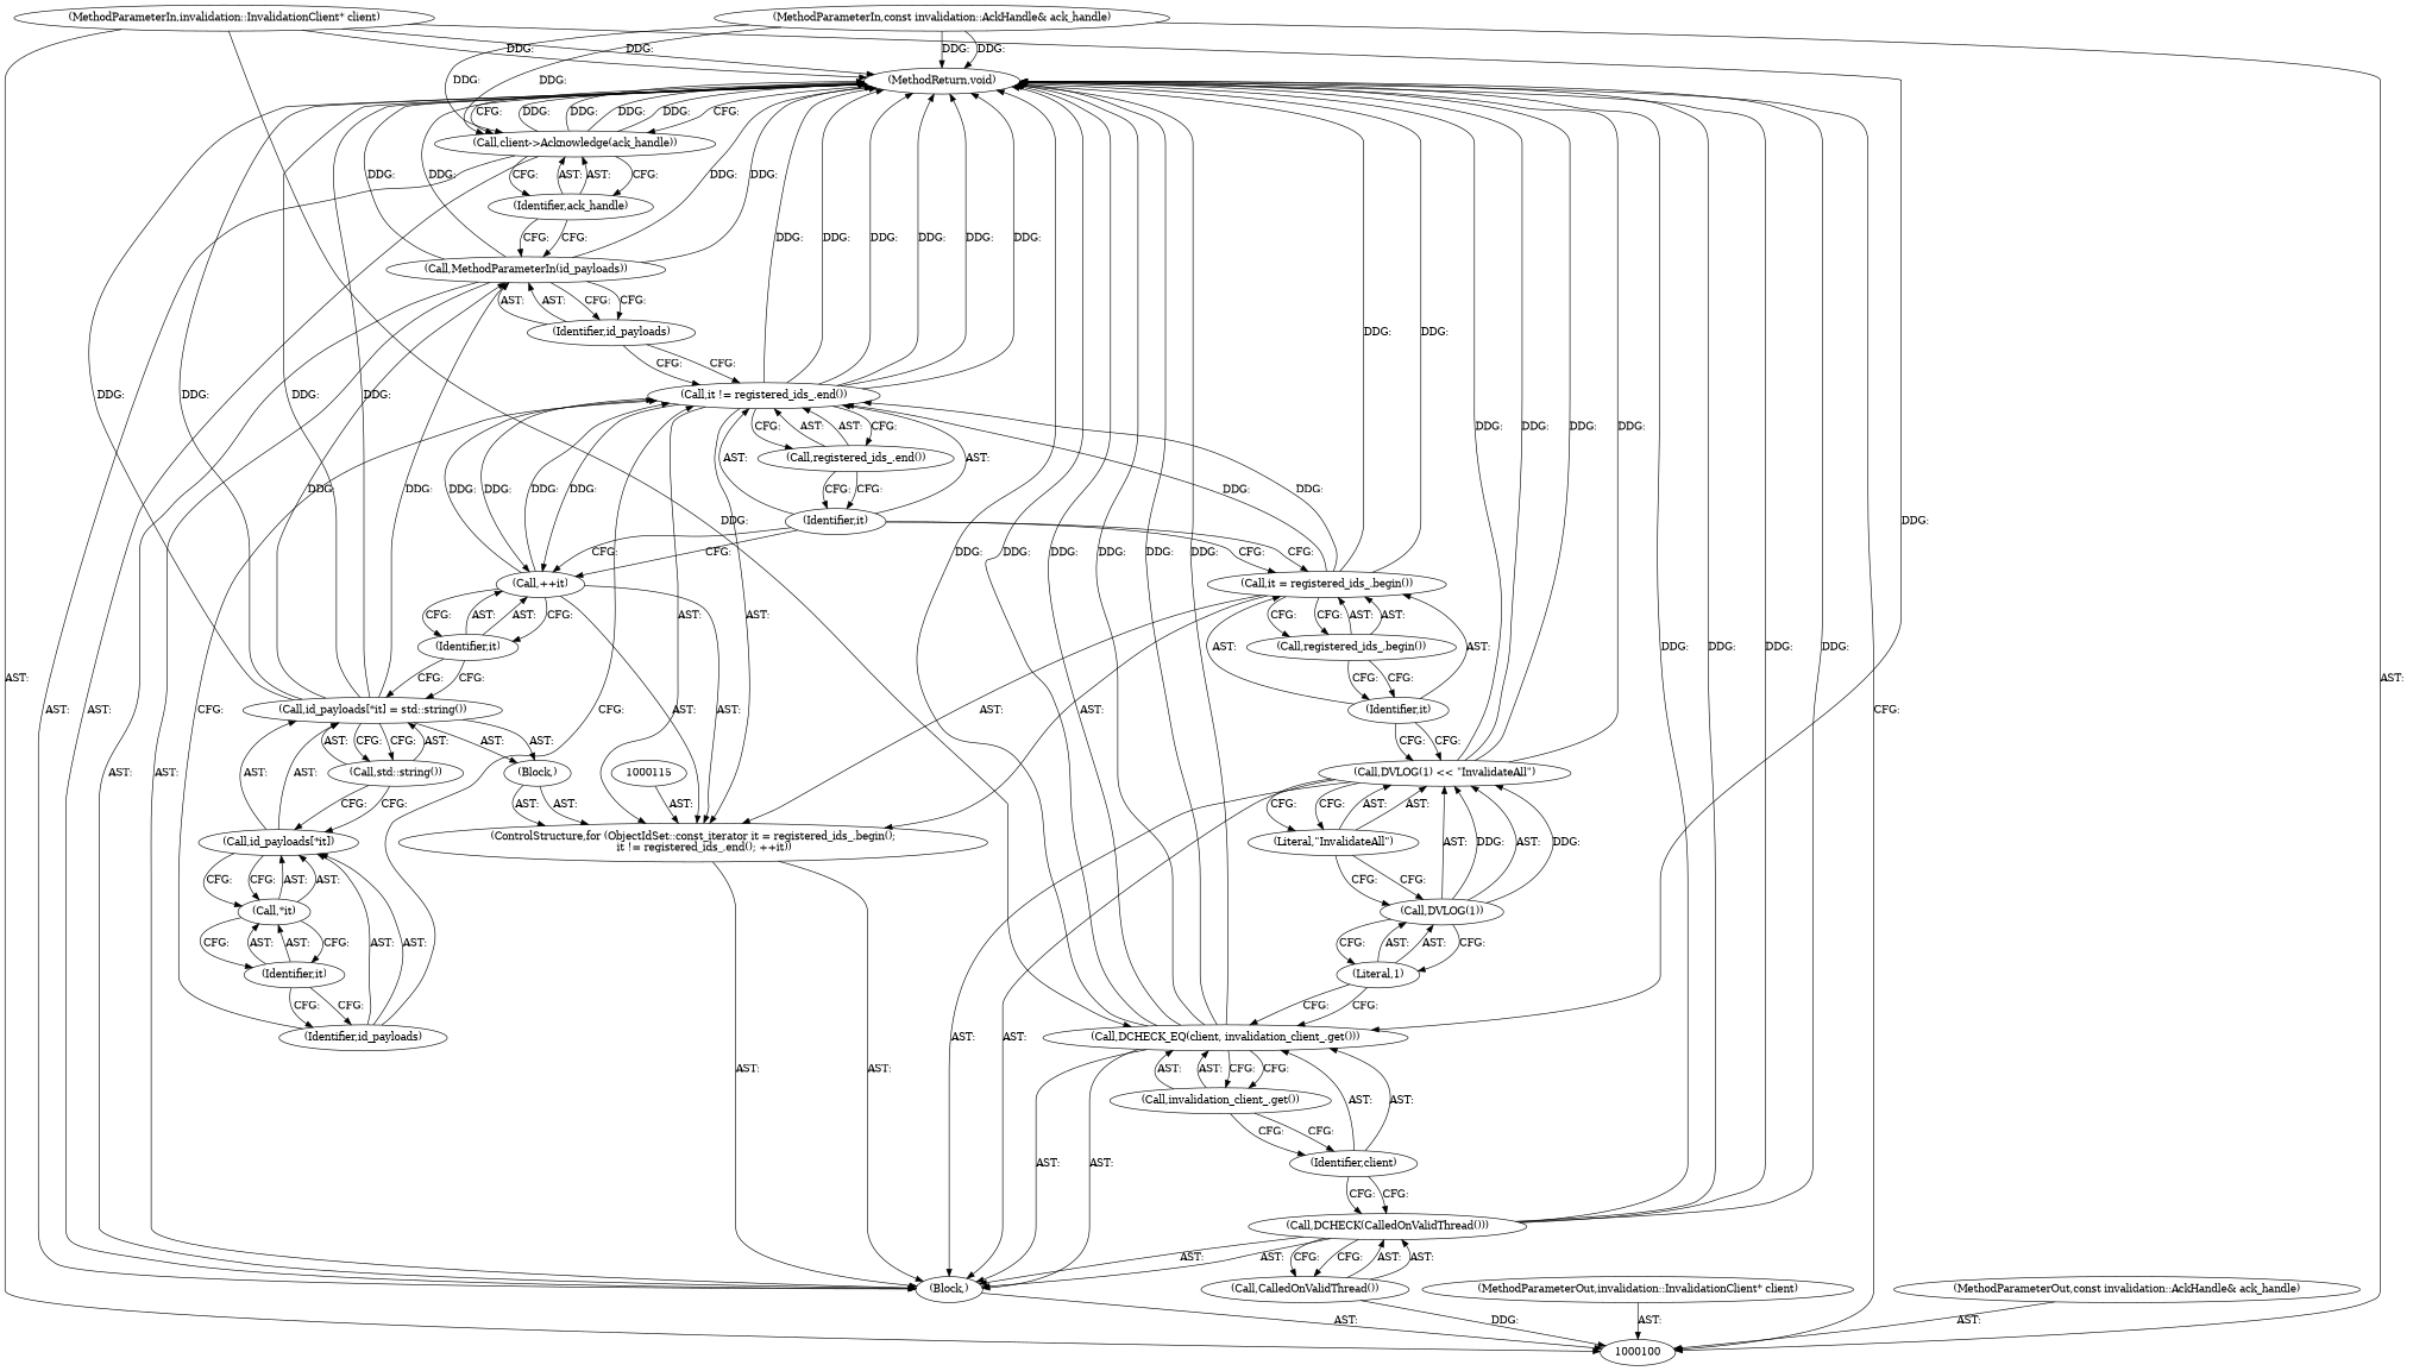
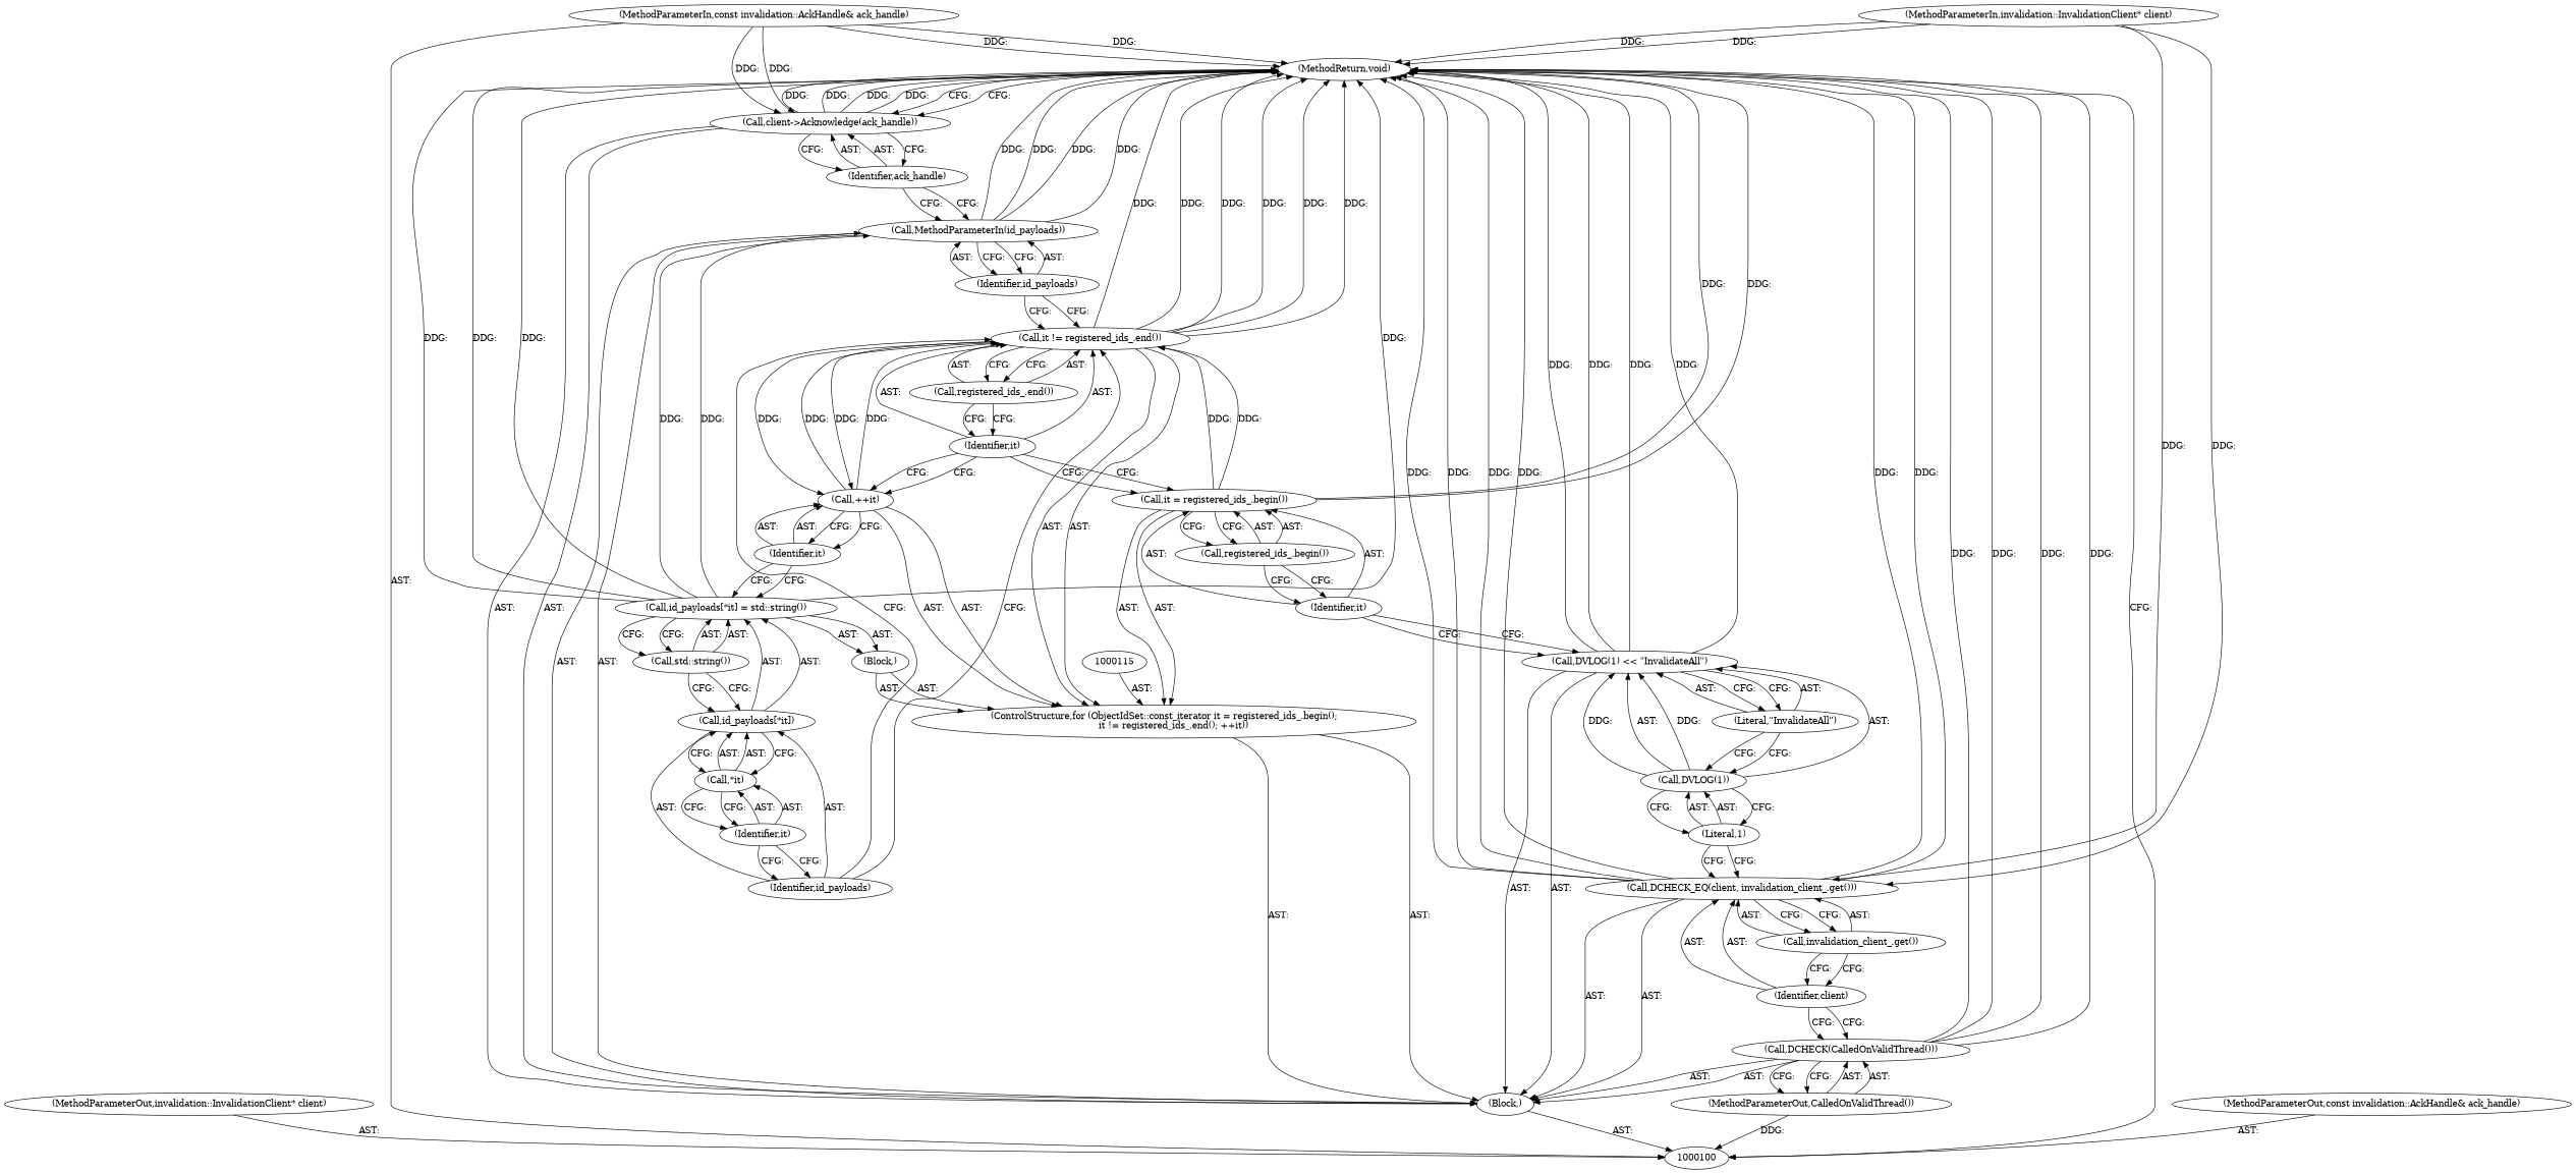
  digraph {
    n1 [label="(MethodReturn,void)"]
    n2 [label="(Call,client->Acknowledge(ack_handle))"]
    1000100
    n4 [label="(Block,)"]
    n5 [label="(Identifier,ack_handle)"]
    n6 [label="(Call,registered_ids_.end())"]
    n7 [label="(Call,it != registered_ids_.end())"]
    n8 [label="(Identifier,it)"]
    n9 [label="(Call,++it)"]
    n10 [label="(ControlStructure,for (ObjectIdSet::const_iterator it = registered_ids_.begin();\n       it != registered_ids_.end(); ++it))"]
    n11 [label="(Call,it = registered_ids_.begin())"]
    n12 [label="(Identifier,it)"]
    n13 [label="(Call,id_payloads[*it] = std::string())"]
    n14 [label="(Block,)"]
    n15 [label="(Call,std::string())"]
    n16 [label="(Call,MethodParameterIn(id_payloads))"]
    n17 [label="(Call,registered_ids_.begin())"]
    n18 [label="(Call,*it)"]
    n19 [label="(Identifier,it)"]
    n20 [label="(Call,id_payloads[*it])"]
    n21 [label="(Identifier,id_payloads)"]
    n22 [label="(Identifier,id_payloads)"]
    n23 [label="(MethodParameterIn,invalidation::InvalidationClient* client)"]
    n24 [label="(Call,DCHECK_EQ(client, invalidation_client_.get()))"]
    n25 [label="(Call,invalidation_client_.get())"]
    n26 [label="(MethodParameterOut,invalidation::InvalidationClient* client)"]
    n27 [label="(MethodParameterIn,const invalidation::AckHandle& ack_handle)"]
    n28 [label="(MethodParameterOut,const invalidation::AckHandle& ack_handle)"]
-   n29 [label="(Call,CalledOnValidThread())"]
+   n29 [label="(MethodParameterOut,CalledOnValidThread())"]
    n30 [label="(Call,DCHECK(CalledOnValidThread()))"]
    n31 [label="(Identifier,client)"]
    n32 [label="(Literal,\"InvalidateAll\")"]
    n33 [label="(Call,DVLOG(1) << \"InvalidateAll\")"]
    n34 [label="(Call,DVLOG(1))"]
    n35 [label="(Literal,1)"]
    n36 [label="(Identifier,it)"]
    1000115
    n1 -> n2 [label="CFG: "]
    n1 -> n2 [label="CFG: "]
    n1 -> 1000100 [label="CFG: "]
    n2 -> n1 [label="DDG: "]
    n2 -> n1 [label="DDG: "]
    n2 -> n1 [label="DDG: "]
    n2 -> n1 [label="DDG: "]
    n2 -> n4 [label="AST: "]
    n2 -> n4 [label="AST: "]
    n2 -> n5 [label="CFG: "]
    n2 -> n5 [label="CFG: "]
    n4 -> 1000100 [label="AST: "]
    n5 -> n2 [label="AST: "]
    n5 -> n2 [label="AST: "]
    n5 -> n16 [label="CFG: "]
    n5 -> n16 [label="CFG: "]
    n6 -> n7 [label="AST: "]
    n6 -> n7 [label="AST: "]
    n6 -> n8 [label="CFG: "]
    n6 -> n8 [label="CFG: "]
    n7 -> n1 [label="DDG: "]
    n7 -> n1 [label="DDG: "]
    n7 -> n1 [label="DDG: "]
    n7 -> n1 [label="DDG: "]
    n7 -> n1 [label="DDG: "]
    n7 -> n1 [label="DDG: "]
    n7 -> n6 [label="CFG: "]
    n7 -> n6 [label="CFG: "]
    n7 -> n9 [label="DDG: "]
    n7 -> n9 [label="DDG: "]
    n7 -> n10 [label="AST: "]
    n7 -> n10 [label="AST: "]
    n8 -> n7 [label="AST: "]
    n8 -> n7 [label="AST: "]
    n8 -> n9 [label="CFG: "]
    n8 -> n9 [label="CFG: "]
    n8 -> n11 [label="CFG: "]
    n8 -> n11 [label="CFG: "]
    n9 -> n7 [label="DDG: "]
    n9 -> n7 [label="DDG: "]
    n9 -> n10 [label="AST: "]
    n9 -> n10 [label="AST: "]
    n9 -> n12 [label="CFG: "]
    n9 -> n12 [label="CFG: "]
    n10 -> n4 [label="AST: "]
    n10 -> n4 [label="AST: "]
    n11 -> n1 [label="DDG: "]
    n11 -> n1 [label="DDG: "]
    n11 -> n7 [label="DDG: "]
    n11 -> n7 [label="DDG: "]
    n11 -> n10 [label="AST: "]
    n11 -> n10 [label="AST: "]
    n11 -> n17 [label="CFG: "]
    n11 -> n17 [label="CFG: "]
    n12 -> n9 [label="AST: "]
    n12 -> n9 [label="AST: "]
    n12 -> n13 [label="CFG: "]
    n12 -> n13 [label="CFG: "]
    n13 -> n1 [label="DDG: "]
    n13 -> n1 [label="DDG: "]
    n13 -> n1 [label="DDG: "]
    n13 -> n1 [label="DDG: "]
    n13 -> n14 [label="AST: "]
    n13 -> n14 [label="AST: "]
    n13 -> n15 [label="CFG: "]
    n13 -> n15 [label="CFG: "]
    n13 -> n16 [label="DDG: "]
    n13 -> n16 [label="DDG: "]
    n14 -> n10 [label="AST: "]
    n14 -> n10 [label="AST: "]
    n15 -> n13 [label="AST: "]
    n15 -> n13 [label="AST: "]
    n15 -> n20 [label="CFG: "]
    n15 -> n20 [label="CFG: "]
    n16 -> n1 [label="DDG: "]
    n16 -> n1 [label="DDG: "]
    n16 -> n1 [label="DDG: "]
    n16 -> n1 [label="DDG: "]
    n16 -> n4 [label="AST: "]
    n16 -> n4 [label="AST: "]
    n16 -> n22 [label="CFG: "]
    n16 -> n22 [label="CFG: "]
    n17 -> n11 [label="AST: "]
    n17 -> n11 [label="AST: "]
    n17 -> n36 [label="CFG: "]
    n17 -> n36 [label="CFG: "]
    n18 -> n19 [label="CFG: "]
    n18 -> n19 [label="CFG: "]
    n18 -> n20 [label="AST: "]
    n18 -> n20 [label="AST: "]
    n19 -> n18 [label="AST: "]
    n19 -> n18 [label="AST: "]
    n19 -> n21 [label="CFG: "]
    n19 -> n21 [label="CFG: "]
    n20 -> n13 [label="AST: "]
    n20 -> n13 [label="AST: "]
    n20 -> n18 [label="CFG: "]
    n20 -> n18 [label="CFG: "]
    n21 -> n7 [label="CFG: "]
    n21 -> n7 [label="CFG: "]
    n21 -> n20 [label="AST: "]
    n21 -> n20 [label="AST: "]
    n22 -> n7 [label="CFG: "]
    n22 -> n7 [label="CFG: "]
    n22 -> n16 [label="AST: "]
    n22 -> n16 [label="AST: "]
    n23 -> n1 [label="DDG: "]
    n23 -> n1 [label="DDG: "]
-   n23 -> 1000100 [label="AST: "]
    n23 -> n24 [label="DDG: "]
    n23 -> n24 [label="DDG: "]
    n24 -> n1 [label="DDG: "]
    n24 -> n1 [label="DDG: "]
    n24 -> n1 [label="DDG: "]
    n24 -> n1 [label="DDG: "]
    n24 -> n1 [label="DDG: "]
    n24 -> n1 [label="DDG: "]
    n24 -> n4 [label="AST: "]
    n24 -> n4 [label="AST: "]
    n24 -> n25 [label="CFG: "]
    n24 -> n25 [label="CFG: "]
    n25 -> n24 [label="AST: "]
    n25 -> n24 [label="AST: "]
    n25 -> n31 [label="CFG: "]
    n25 -> n31 [label="CFG: "]
    n26 -> 1000100 [label="AST: "]
    n27 -> n1 [label="DDG: "]
    n27 -> n1 [label="DDG: "]
    n27 -> n2 [label="DDG: "]
    n27 -> n2 [label="DDG: "]
    n27 -> 1000100 [label="AST: "]
    n28 -> 1000100 [label="AST: "]
    n29 -> 1000100 [label="DDG: "]
    n29 -> n30 [label="AST: "]
    n29 -> n30 [label="AST: "]
    n30 -> n1 [label="DDG: "]
    n30 -> n1 [label="DDG: "]
    n30 -> n1 [label="DDG: "]
    n30 -> n1 [label="DDG: "]
    n30 -> n4 [label="AST: "]
    n30 -> n4 [label="AST: "]
    n30 -> n29 [label="CFG: "]
    n30 -> n29 [label="CFG: "]
    n31 -> n24 [label="AST: "]
    n31 -> n24 [label="AST: "]
    n31 -> n30 [label="CFG: "]
    n31 -> n30 [label="CFG: "]
    n32 -> n33 [label="AST: "]
    n32 -> n33 [label="AST: "]
    n32 -> n34 [label="CFG: "]
    n32 -> n34 [label="CFG: "]
    n33 -> n1 [label="DDG: "]
    n33 -> n1 [label="DDG: "]
    n33 -> n1 [label="DDG: "]
    n33 -> n1 [label="DDG: "]
    n33 -> n4 [label="AST: "]
    n33 -> n4 [label="AST: "]
    n33 -> n32 [label="CFG: "]
    n33 -> n32 [label="CFG: "]
    n34 -> n33 [label="AST: "]
    n34 -> n33 [label="DDG: "]
    n34 -> n33 [label="AST: "]
    n34 -> n33 [label="DDG: "]
    n34 -> n35 [label="CFG: "]
    n34 -> n35 [label="CFG: "]
    n35 -> n24 [label="CFG: "]
    n35 -> n24 [label="CFG: "]
    n35 -> n34 [label="AST: "]
    n35 -> n34 [label="AST: "]
    n36 -> n11 [label="AST: "]
    n36 -> n11 [label="AST: "]
    n36 -> n33 [label="CFG: "]
    n36 -> n33 [label="CFG: "]
    1000115 -> n10 [label="AST: "]
  }
